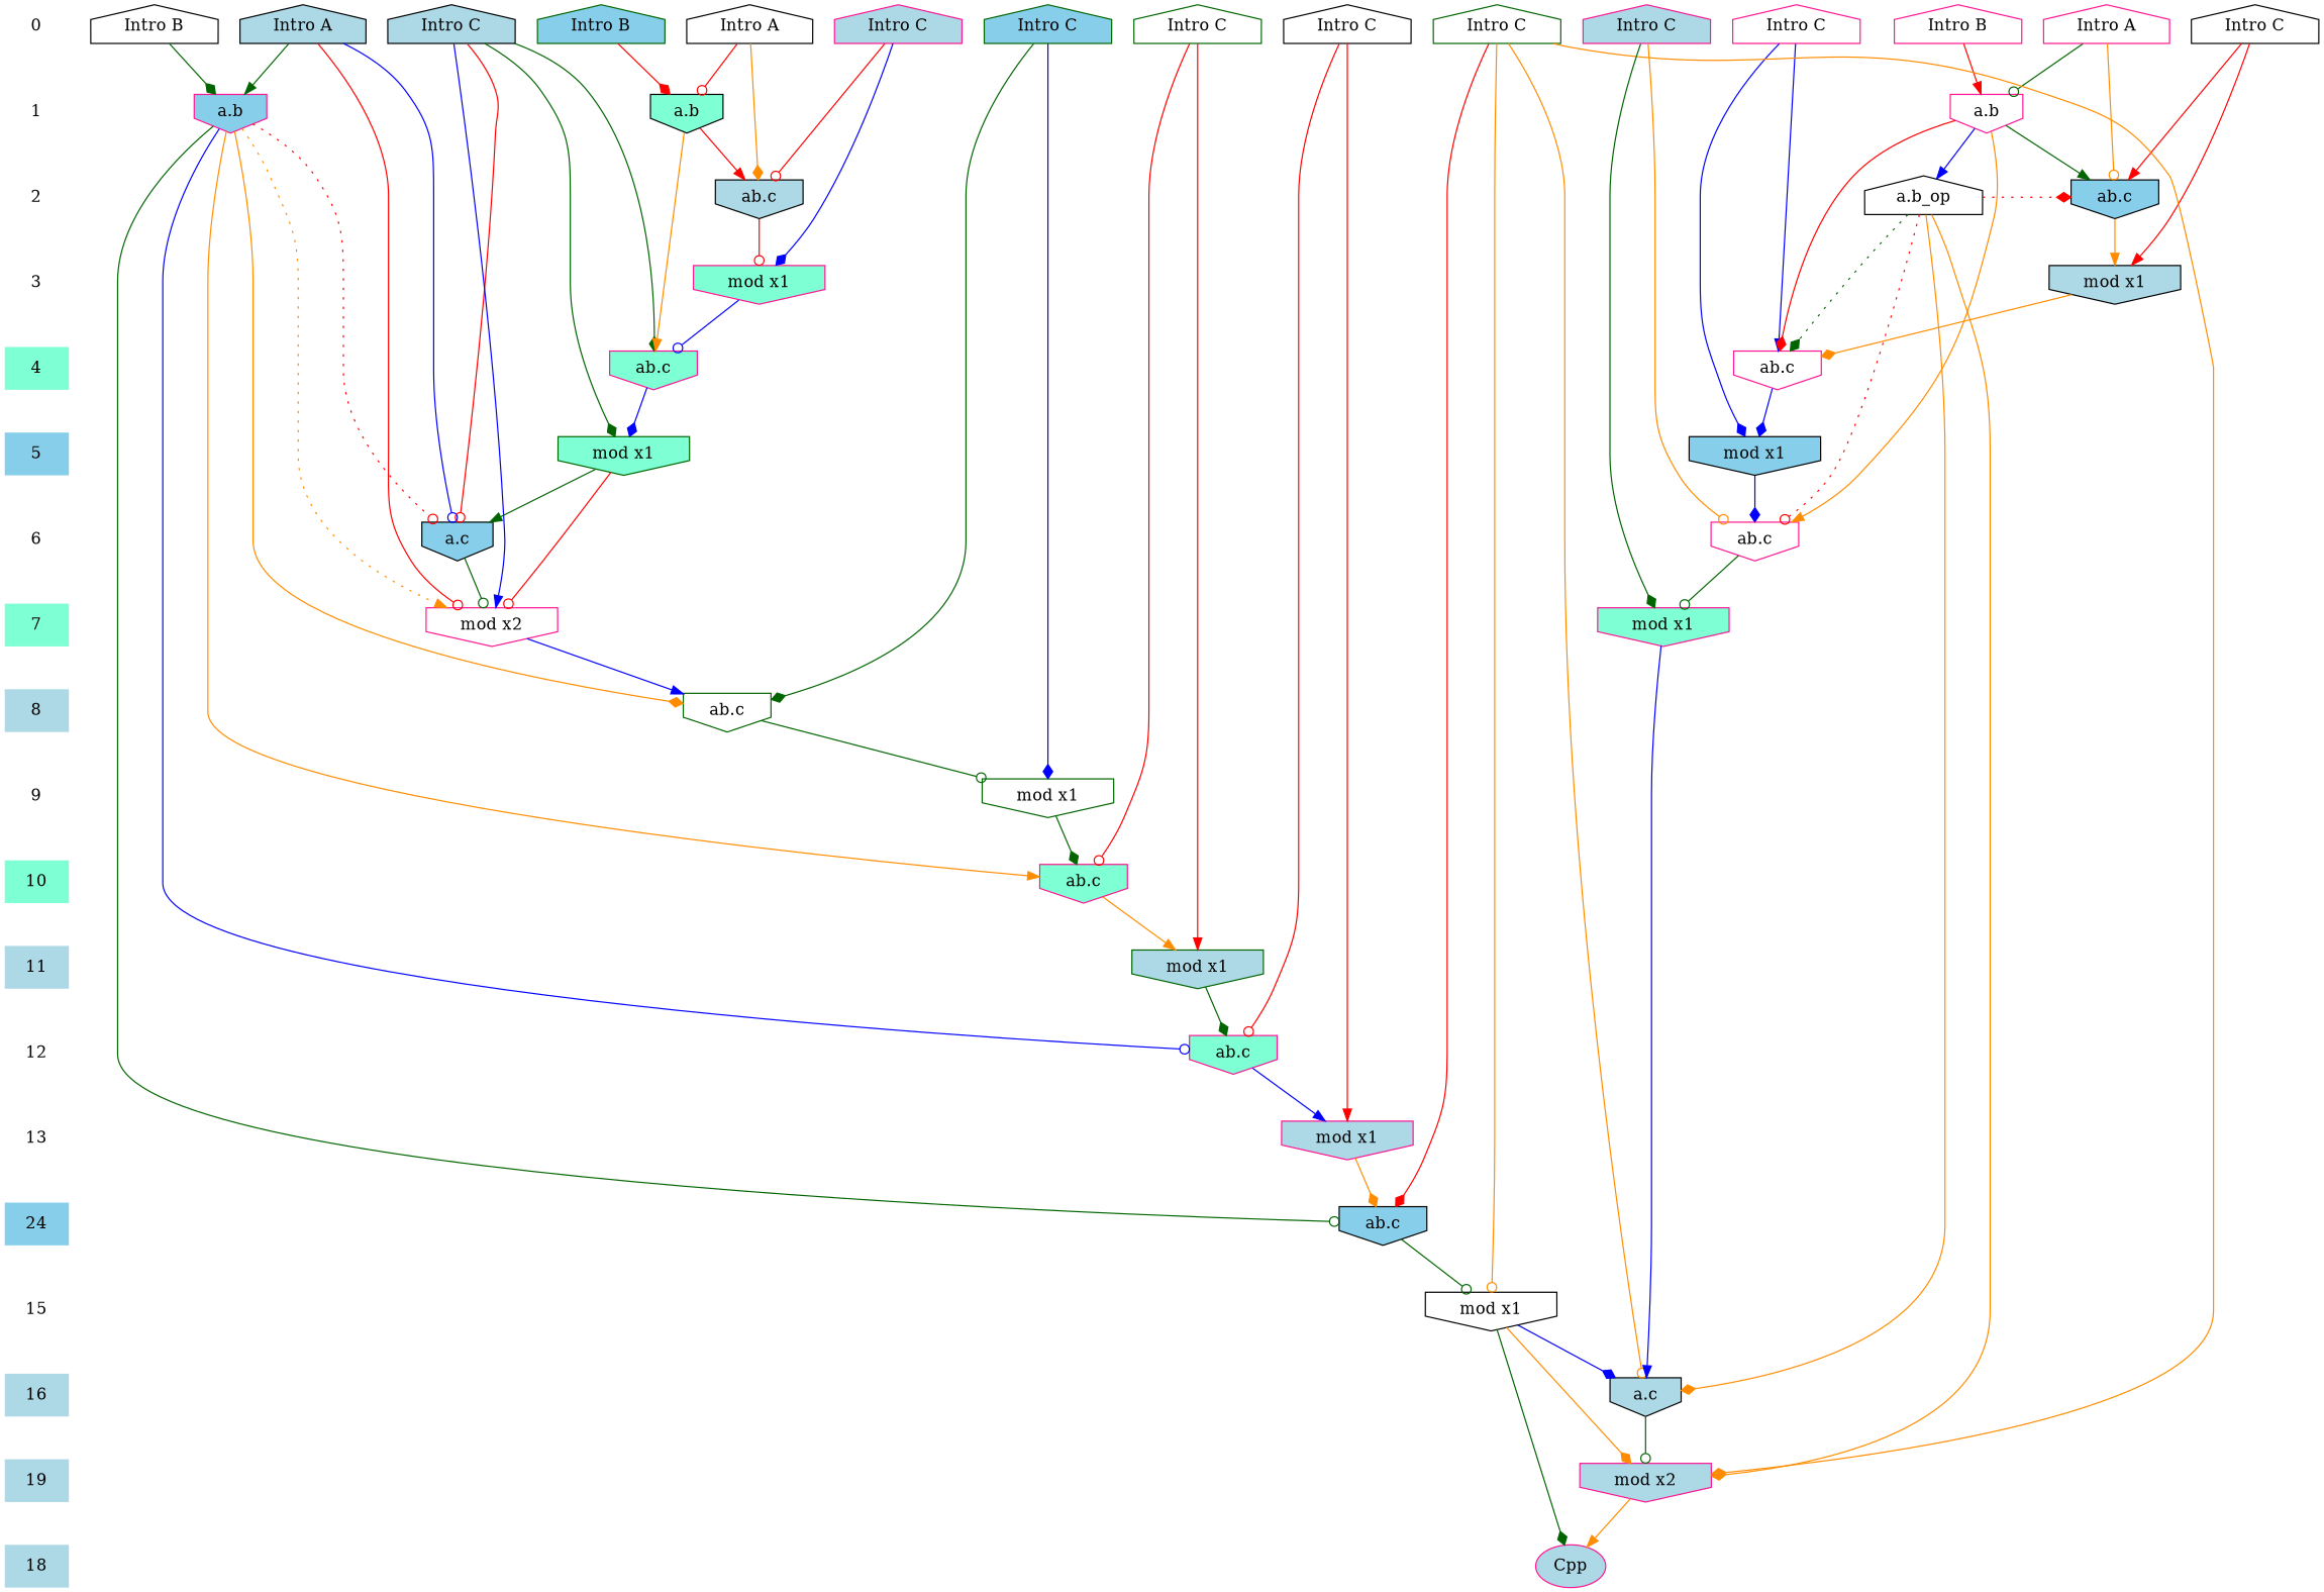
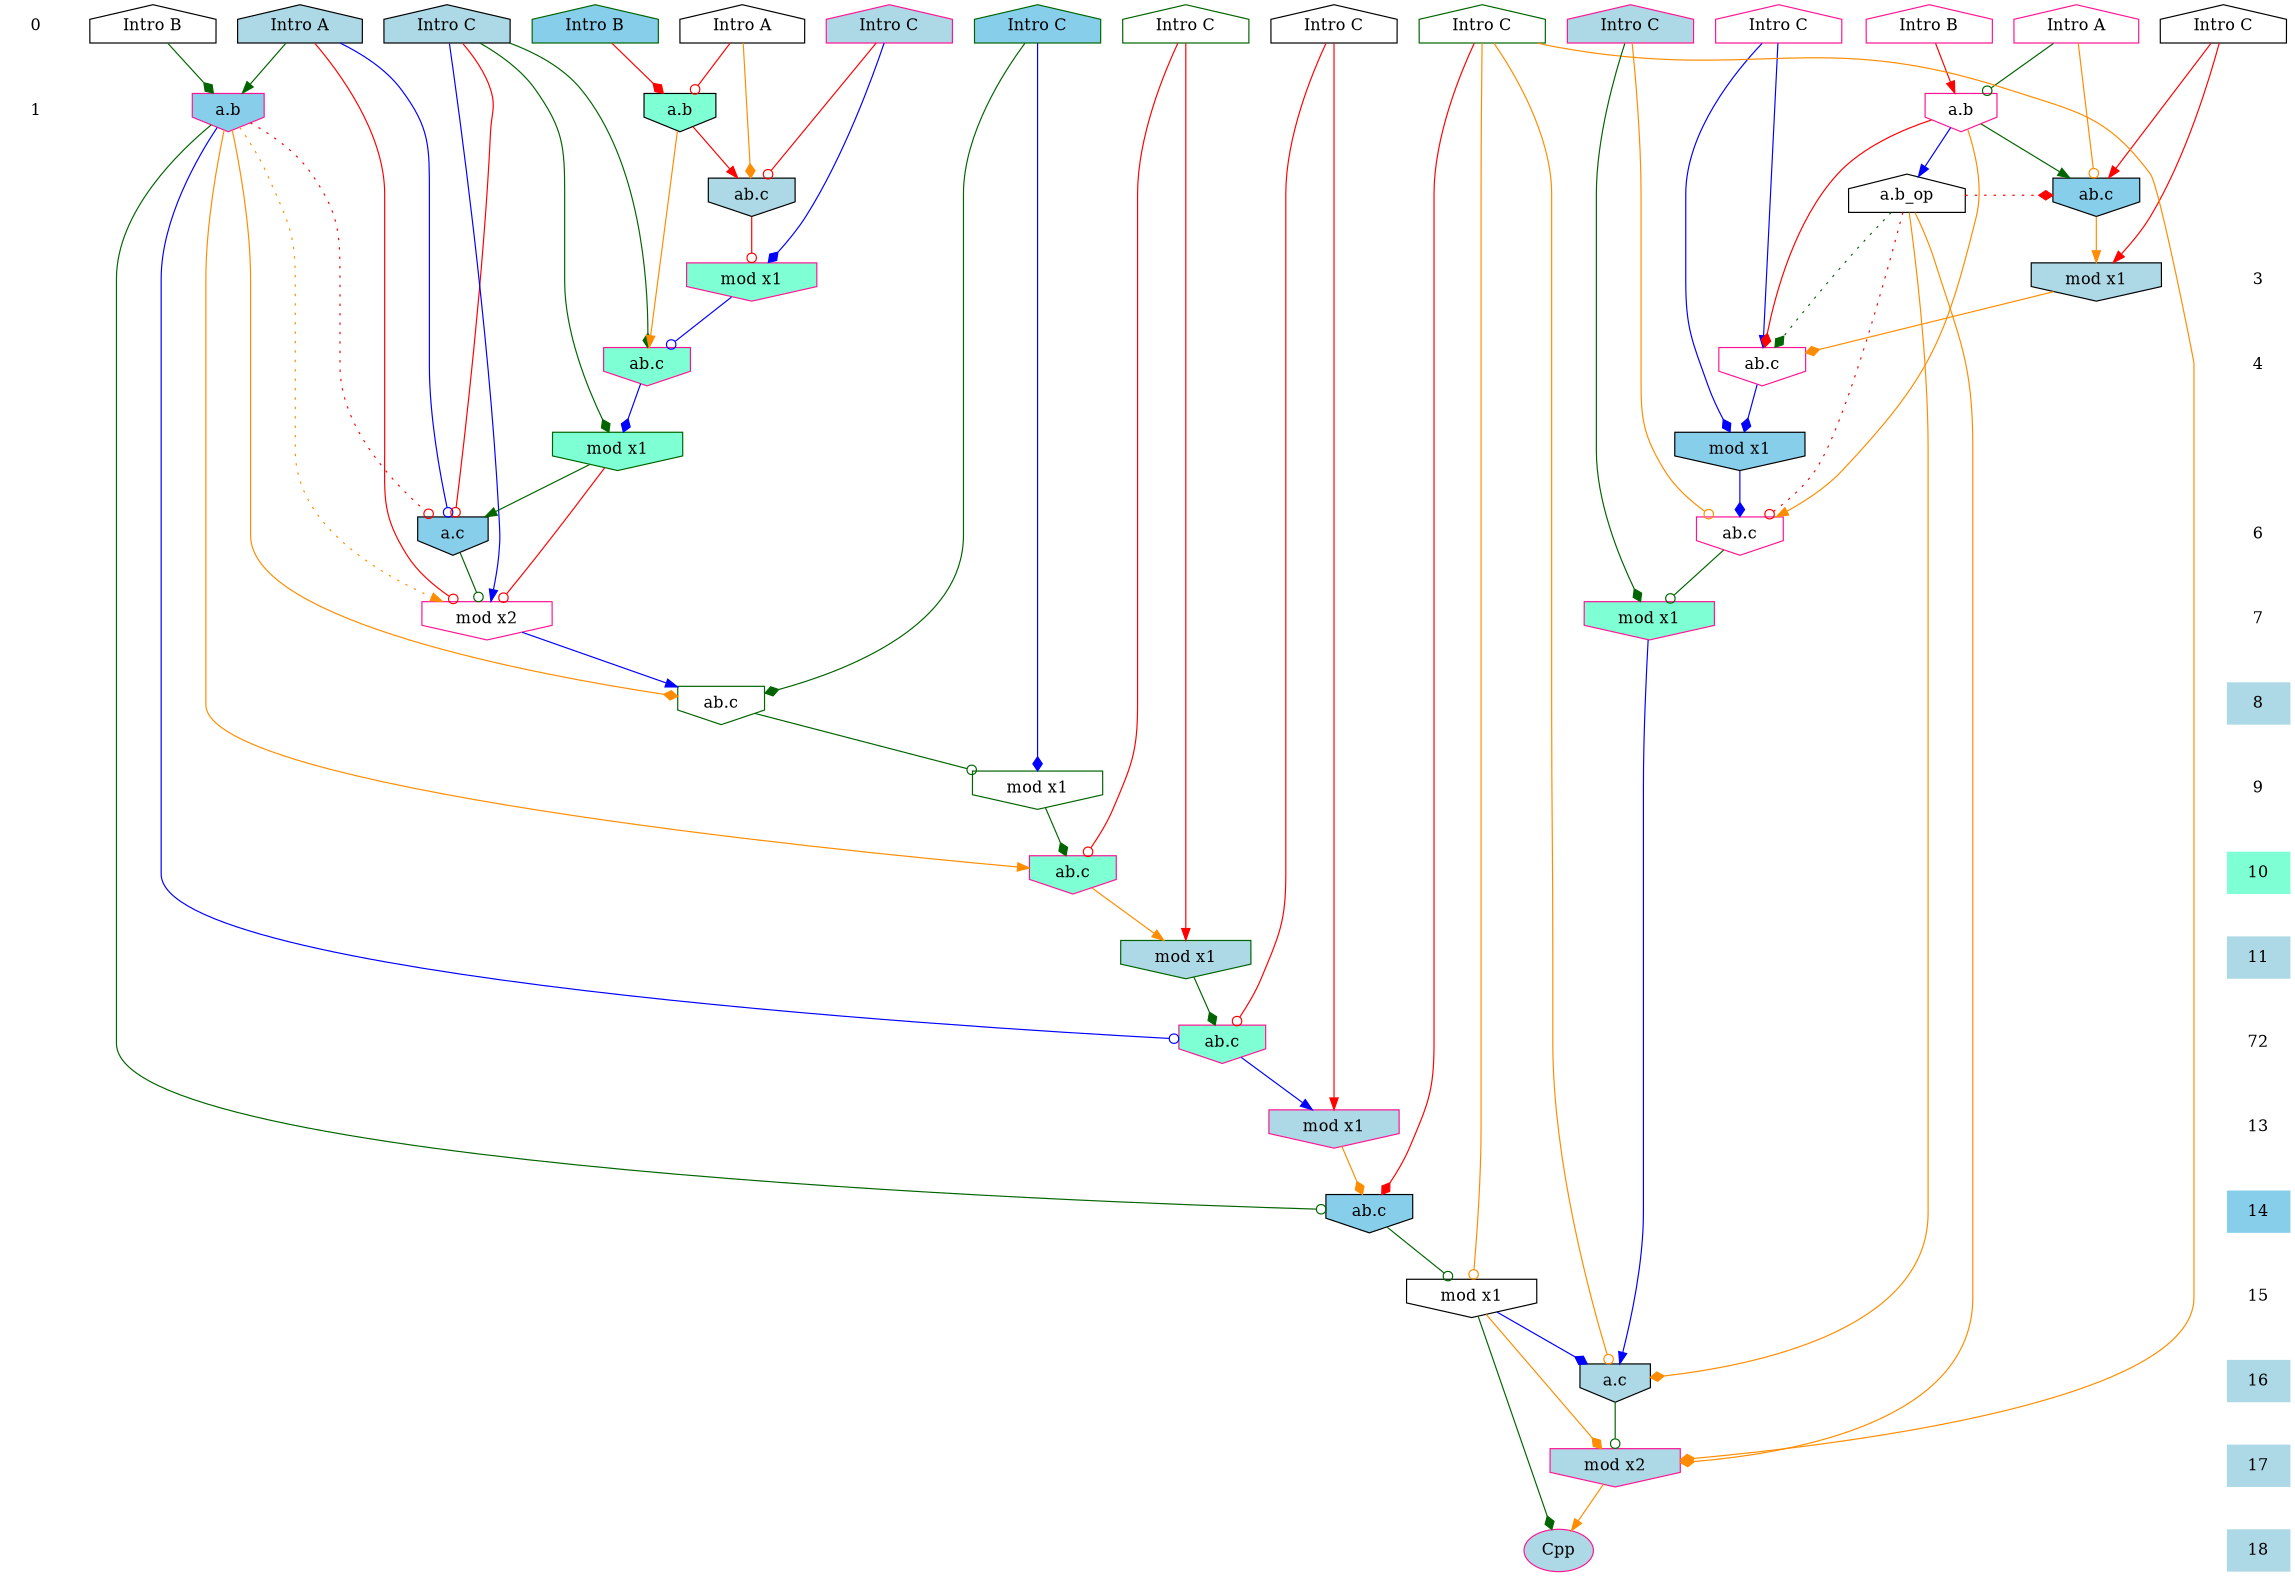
  digraph {
    ranksep=.5
    node [color=black fillcolor=white shape=invhouse style=filled]
    edge [arrowhead=diamond color=red]
    0 [color=darkgreen shape=plaintext]
    n2 [color=deeppink label="Intro B" shape=house]
    n3 [color=deeppink label="Intro A" shape=house]
    n4 [color=darkgreen fillcolor=skyblue label="Intro B" shape=house]
    n5 [fillcolor=lightblue label="Intro A" shape=house]
    n6 [label="Intro A" shape=house]
    n7 [label="Intro B" shape=house]
    n8 [fillcolor=lightblue label="Intro C" shape=house]
    n9 [color=darkgreen label="Intro C" shape=house]
    n10 [label="Intro C" shape=house]
    n11 [label="Intro C" shape=house]
    n12 [color=deeppink label="Intro C" shape=house]
    n13 [color=darkgreen label="Intro C" shape=house]
    n14 [color=deeppink fillcolor=lightblue label="Intro C" shape=house]
    n15 [color=deeppink fillcolor=lightblue label="Intro C" shape=house]
    n16 [color=darkgreen fillcolor=skyblue label="Intro C" shape=house]
    1 [shape=plaintext]
    n18 [fillcolor=aquamarine label="a.b"]
    n19 [color=deeppink label="a.b"]
    n20 [color=deeppink fillcolor=skyblue label="a.b"]
-   2 [color=darkgreen shape=plaintext]
    n22 [fillcolor=lightblue label="ab.c"]
    n23 [fillcolor=skyblue label="ab.c"]
    n24 [label="a.b_op" shape=house]
    3 [shape=plaintext]
    n26 [color=deeppink fillcolor=aquamarine label="mod x1"]
    n27 [fillcolor=lightblue label="mod x1"]
-   4 [color=darkgreen fillcolor=aquamarine shape=plaintext]
+   4 [color=darkgreen shape=plaintext]
    n29 [color=deeppink fillcolor=aquamarine label="ab.c"]
    n30 [color=deeppink label="ab.c"]
-   14 [color=darkgreen fillcolor=skyblue shape=plaintext label=24]
+   14 [color=darkgreen fillcolor=skyblue shape=plaintext]
    n32 [fillcolor=skyblue label="ab.c"]
-   5 [color=darkgreen fillcolor=skyblue shape=plaintext]
    n34 [color=darkgreen fillcolor=aquamarine label="mod x1"]
    n35 [fillcolor=skyblue label="mod x1"]
    6 [color=darkgreen shape=plaintext]
    n37 [fillcolor=skyblue label="a.c"]
    n38 [color=deeppink label="ab.c"]
-   7 [color=deeppink fillcolor=aquamarine shape=plaintext]
+   7 [color=deeppink shape=plaintext]
    n40 [color=deeppink label="mod x2"]
    n41 [color=deeppink fillcolor=aquamarine label="mod x1"]
    8 [color=darkgreen fillcolor=lightblue shape=plaintext]
    n43 [color=darkgreen label="ab.c"]
    9 [color=darkgreen shape=plaintext]
    n45 [color=darkgreen label="mod x1"]
    10 [color=deeppink fillcolor=aquamarine shape=plaintext]
    n47 [color=deeppink fillcolor=aquamarine label="ab.c"]
    11 [fillcolor=lightblue shape=plaintext]
    n49 [color=darkgreen fillcolor=lightblue label="mod x1"]
-   12 [shape=plaintext]
+   12 [shape=plaintext label=72]
    n51 [color=deeppink fillcolor=aquamarine label="ab.c"]
    13 [color=deeppink shape=plaintext]
    n53 [color=deeppink fillcolor=lightblue label="mod x1"]
    15 [shape=plaintext]
    n55 [label="mod x1"]
    16 [fillcolor=lightblue shape=plaintext]
    n57 [fillcolor=lightblue label="a.c"]
-   17 [color=darkgreen fillcolor=lightblue shape=plaintext label=19]
+   17 [color=darkgreen fillcolor=lightblue shape=plaintext]
    n59 [color=deeppink fillcolor=lightblue label="mod x2"]
    18 [fillcolor=lightblue shape=plaintext]
    n61 [color=deeppink fillcolor=lightblue label=Cpp shape=""]
    subgraph sub_1 {
      rank=same
      0
      n2
      n3
      n4
      n5
      n6
      n7
      n8
      n9
      n10
      n11
      n12
      n13
      n14
      n15
      n16
    }
    subgraph sub_2 {
      rank=same
      1
      n18
      n19
      n20
    }
    subgraph sub_3 {
      rank=same
-     2
      n22
      n23
      n24
    }
    subgraph sub_4 {
      rank=same
      3
      n26
      n27
    }
    subgraph sub_5 {
      rank=same
      4
      n29
      n30
    }
    subgraph sub_6 {
      rank=same
      14
      n32
    }
    subgraph sub_7 {
      rank=same
-     5
      n34
      n35
    }
    subgraph sub_8 {
      rank=same
      6
      n37
      n38
    }
    subgraph sub_9 {
      rank=same
      7
      n40
      n41
    }
    subgraph sub_10 {
      rank=same
      8
      n43
    }
    subgraph sub_11 {
      rank=same
      9
      n45
    }
    subgraph sub_12 {
      rank=same
      10
      n47
    }
    subgraph sub_13 {
      rank=same
      11
      n49
    }
    subgraph sub_14 {
      rank=same
      12
      n51
    }
    subgraph sub_15 {
      rank=same
      13
      n53
    }
    subgraph sub_16 {
      rank=same
      15
      n55
    }
    subgraph sub_17 {
      rank=same
      16
      n57
    }
    subgraph sub_18 {
      rank=same
      17
      n59
    }
    subgraph sub_19 {
      rank=same
      18
      n61
    }
    0 -> 1 [style=invis arrowhead="" color=""]
    n2 -> n19 [arrowhead=normal]
    n3 -> n19 [arrowhead=odot color=darkgreen]
    n3 -> n23 [arrowhead=odot color=darkorange]
    n4 -> n18
    n5 -> n20 [arrowhead=normal color=darkgreen]
    n5 -> n37 [arrowhead=odot color=blue]
    n5 -> n40 [arrowhead=odot]
    n6 -> n18 [arrowhead=odot]
    n6 -> n22 [color=darkorange]
    n7 -> n20 [color=darkgreen]
    n8 -> n29 [color=darkgreen]
    n8 -> n34 [color=darkgreen]
    n8 -> n37 [arrowhead=odot]
    n8 -> n40 [arrowhead=normal color=blue]
    n9 -> n47 [arrowhead=odot]
    n9 -> n49 [arrowhead=normal]
    n10 -> n23 [arrowhead=normal]
    n10 -> n27 [arrowhead=normal]
    n11 -> n51 [arrowhead=odot]
    n11 -> n53 [arrowhead=normal]
    n12 -> n30 [arrowhead=normal color=blue]
    n12 -> n35 [color=blue]
    n13 -> n32
    n13 -> n55 [arrowhead=odot color=darkorange]
    n13 -> n57 [arrowhead=odot color=darkorange]
    n13 -> n59 [color=darkorange]
    n14 -> n22 [arrowhead=odot]
    n14 -> n26 [color=blue]
    n15 -> n38 [arrowhead=odot color=darkorange]
    n15 -> n41 [color=darkgreen]
    n16 -> n43 [color=darkgreen]
    n16 -> n45 [color=blue]
-   1 -> 2 [style=invis arrowhead="" color=""]
    n18 -> n22 [arrowhead=normal]
    n18 -> n29 [arrowhead=normal color=darkorange]
    n19 -> n23 [arrowhead=normal color=darkgreen]
    n19 -> n24 [arrowhead=normal color=blue]
    n19 -> n30
    n19 -> n38 [arrowhead=normal color=darkorange]
    n20 -> n32 [arrowhead=odot color=darkgreen]
    n20 -> n37 [arrowhead=odot style=dotted]
    n20 -> n40 [arrowhead=normal color=darkorange style=dotted]
    n20 -> n43 [color=darkorange]
    n20 -> n47 [arrowhead=normal color=darkorange]
    n20 -> n51 [arrowhead=odot color=blue]
-   2 -> 3 [style=invis arrowhead="" color=""]
    n22 -> n26 [arrowhead=odot]
    n23 -> n27 [arrowhead=normal color=darkorange]
    n24 -> n23 [style=dotted]
    n24 -> n30 [color=darkgreen style=dotted]
    n24 -> n38 [arrowhead=odot style=dotted]
    n24 -> n57 [color=darkorange]
    n24 -> n59 [color=darkorange]
    3 -> 4 [style=invis arrowhead="" color=""]
    n26 -> n29 [arrowhead=odot color=blue]
    n27 -> n30 [color=darkorange]
-   4 -> 5 [style=invis arrowhead="" color=""]
    n29 -> n34 [color=blue]
    n30 -> n35 [color=blue]
    14 -> 15 [style=invis arrowhead="" color=""]
    n32 -> n55 [arrowhead=odot color=darkgreen]
-   5 -> 6 [style=invis arrowhead="" color=""]
    n34 -> n37 [arrowhead=normal color=darkgreen]
    n34 -> n40 [arrowhead=odot]
    n35 -> n38 [color=blue]
    6 -> 7 [style=invis arrowhead="" color=""]
    n37 -> n40 [arrowhead=odot color=darkgreen]
    n38 -> n41 [arrowhead=odot color=darkgreen]
    7 -> 8 [style=invis arrowhead="" color=""]
    n40 -> n43 [arrowhead=normal color=blue]
    n41 -> n57 [arrowhead=normal color=blue]
    8 -> 9 [style=invis arrowhead="" color=""]
    n43 -> n45 [arrowhead=odot color=darkgreen]
    9 -> 10 [style=invis arrowhead="" color=""]
    n45 -> n47 [color=darkgreen]
    10 -> 11 [style=invis arrowhead="" color=""]
    n47 -> n49 [arrowhead=normal color=darkorange]
    11 -> 12 [style=invis arrowhead="" color=""]
    n49 -> n51 [color=darkgreen]
    12 -> 13 [style=invis arrowhead="" color=""]
    n51 -> n53 [arrowhead=normal color=blue]
    13 -> 14 [style=invis arrowhead="" color=""]
    n53 -> n32 [color=darkorange]
    15 -> 16 [style=invis arrowhead="" color=""]
    n55 -> n57 [color=blue]
    n55 -> n59 [color=darkorange]
    n55 -> n61 [color=darkgreen]
    16 -> 17 [style=invis arrowhead="" color=""]
    n57 -> n59 [arrowhead=odot color=darkgreen]
    17 -> 18 [style=invis arrowhead="" color=""]
    n59 -> n61 [arrowhead=normal color=darkorange]
  }
